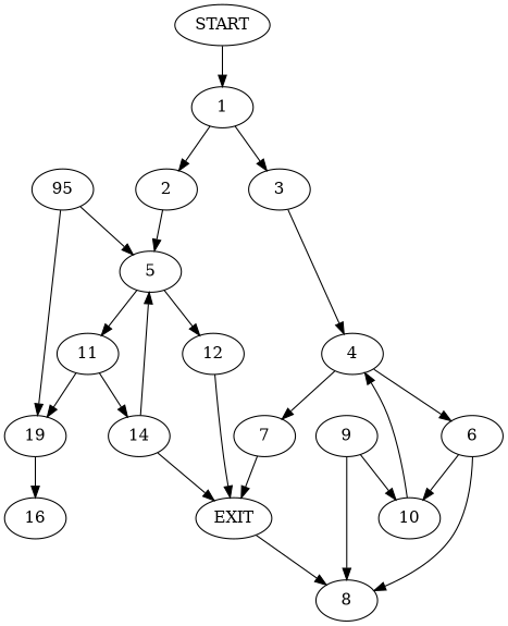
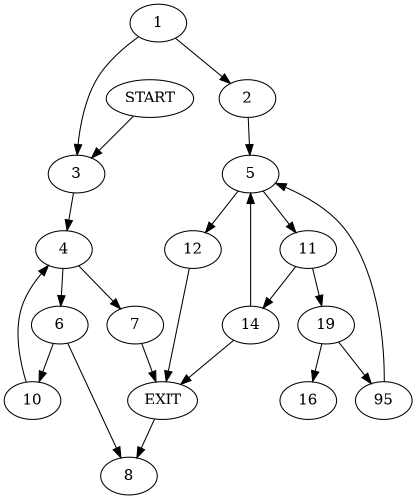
  digraph {
    n1 [label=START]
    1
    2
    3
    n5 [label=EXIT]
    8
    5
    4
    11
    12
    6
    7
    10
    n14 [label=19]
    14
-   9
    n17 [label=95]
    16
-   n1 -> 1
+   n1 -> 3
    1 -> 2
    1 -> 3
    2 -> 5
    3 -> 4
    n5 -> 8
    5 -> 11
    5 -> 12
    4 -> 6
    4 -> 7
    11 -> n14
    11 -> 14
    12 -> n5
    6 -> 8
    6 -> 10
    7 -> n5
    10 -> 4
-   n17 -> n14
+   n14 -> n17
    n14 -> 16
    14 -> n5
    14 -> 5
-   9 -> 8
-   9 -> 10
    n17 -> 5
  }
